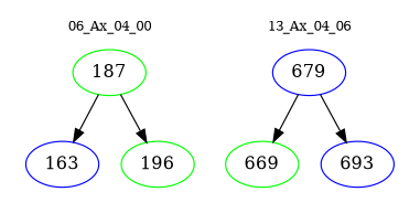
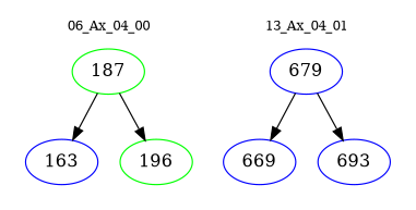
  digraph {
    node [color=green]
    edge [color=black]
    n1 [label=187]
    n2 [color=blue label=163]
    n3 [label=196]
    n4 [color=blue label=679]
-   n5 [label=669]
+   n5 [color=blue label=669]
    n6 [color=blue label=693]
    subgraph cluster_1 {
      color=white
      fontsize=10
      label="06_Ax_04_00"
      n1
      n2
      n3
    }
    subgraph cluster_2 {
      color=white
      fontsize=10
-     label="13_Ax_04_06"
+     label="13_Ax_04_01"
      n4
      n5
      n6
    }
    n1 -> n2
    n1 -> n3
    n4 -> n5
    n4 -> n6
  }
